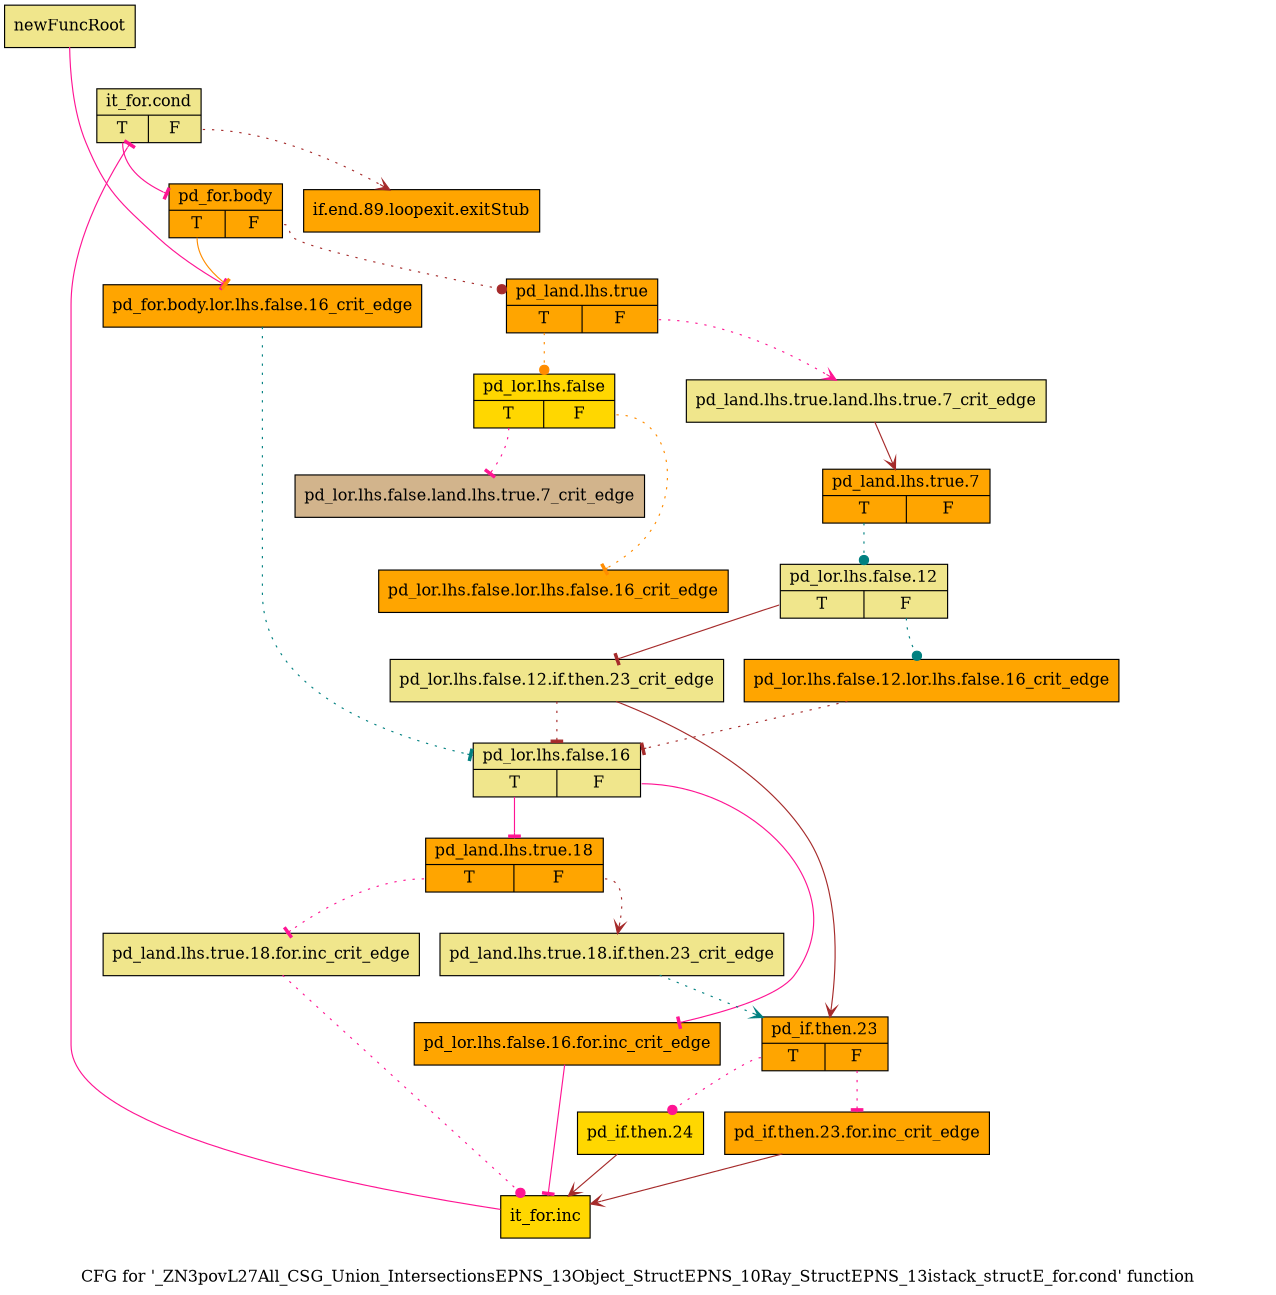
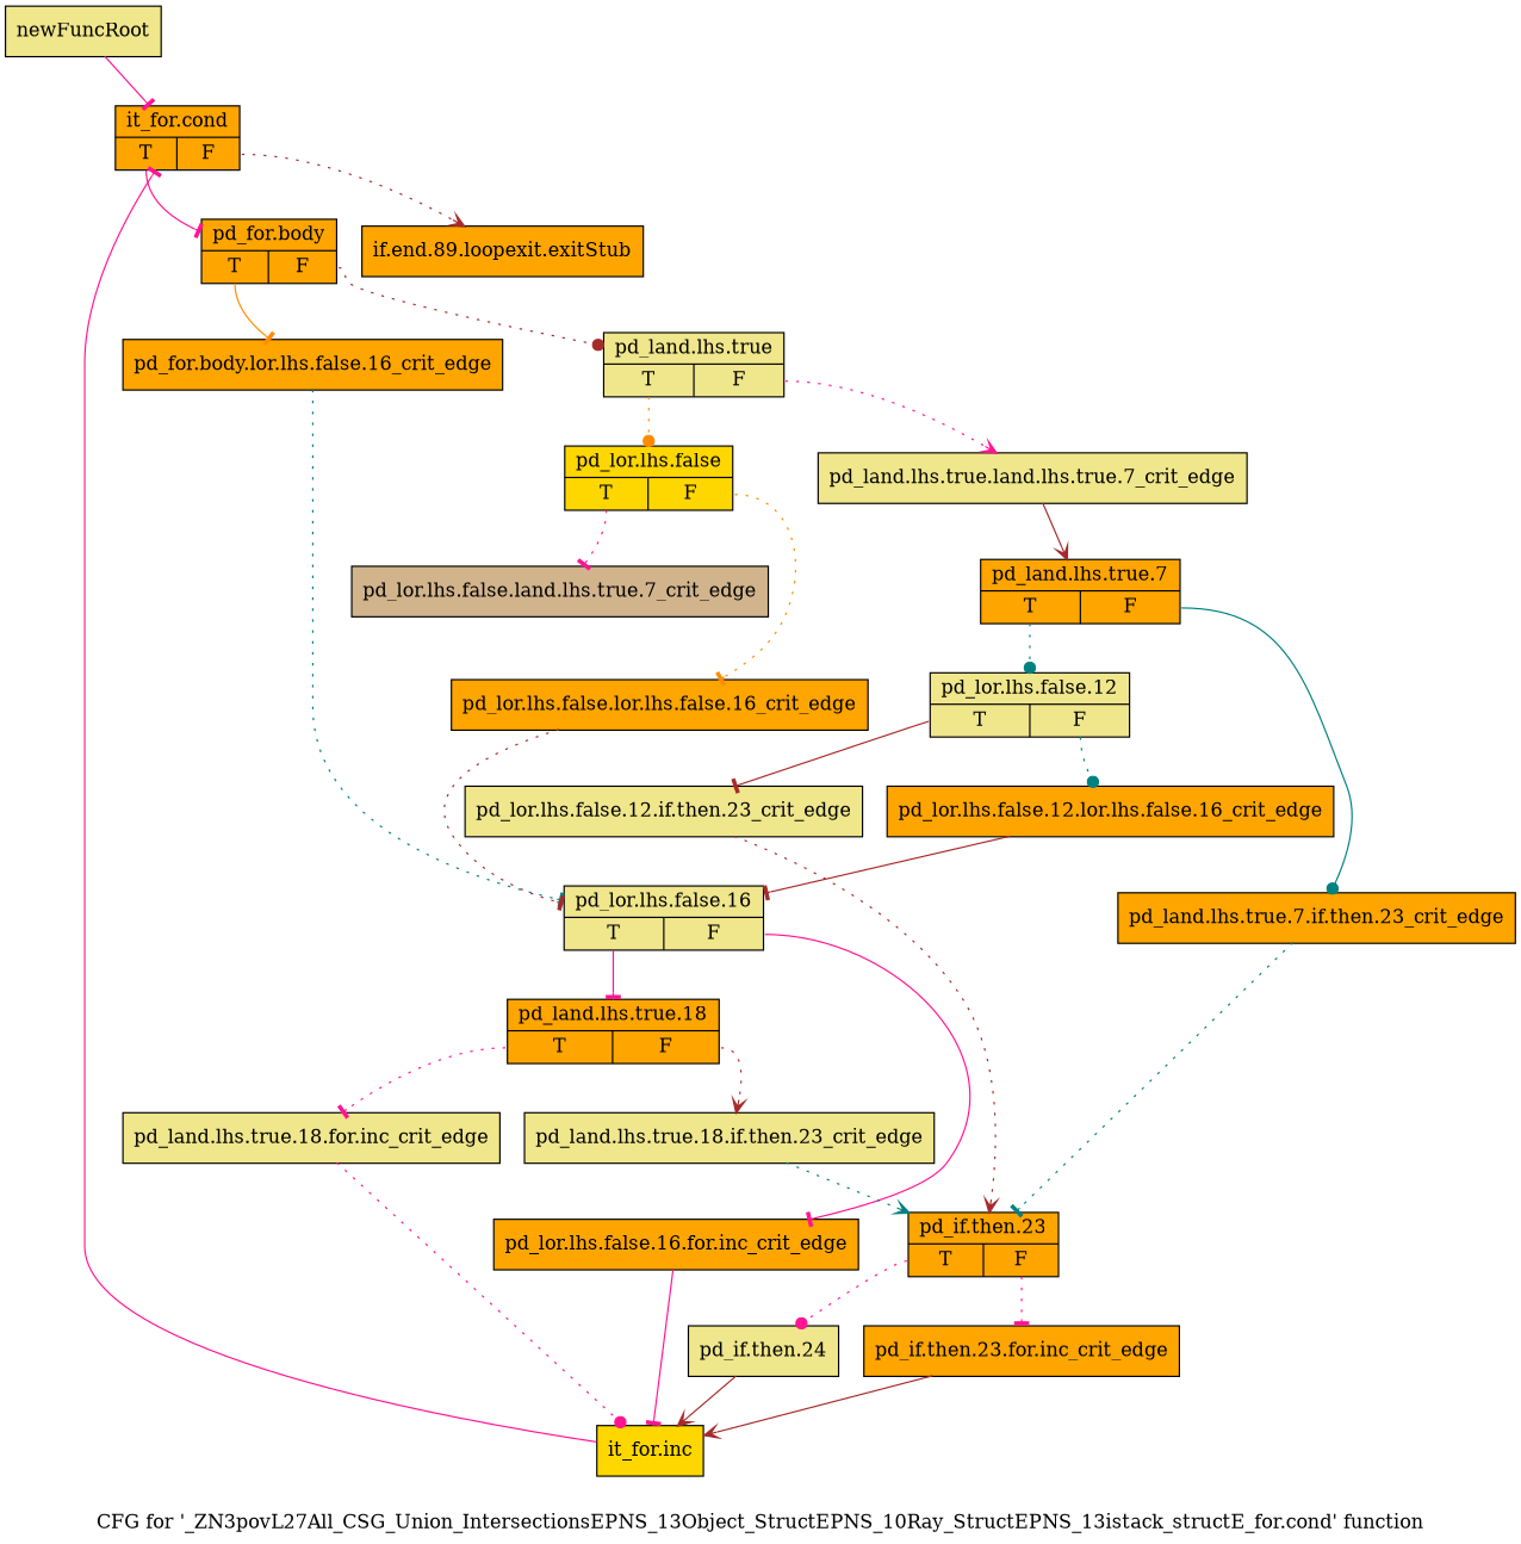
  digraph {
    label="CFG for '_ZN3povL27All_CSG_Union_IntersectionsEPNS_13Object_StructEPNS_10Ray_StructEPNS_13istack_structE_for.cond' function"
    node [fillcolor=orange shape=record style=filled]
    edge [arrowhead=tee color=deeppink style=dotted]
    n1 [fillcolor=khaki label="{newFuncRoot}"]
-   n2 [fillcolor=khaki label="{it_for.cond|{<s0>T|<s1>F}}"]
+   n2 [label="{it_for.cond|{<s0>T|<s1>F}}"]
    n3 [label="{if.end.89.loopexit.exitStub}"]
    n4 [label="{pd_for.body|{<s0>T|<s1>F}}"]
    n5 [label="{pd_for.body.lor.lhs.false.16_crit_edge}"]
-   n6 [label="{pd_land.lhs.true|{<s0>T|<s1>F}}"]
+   n6 [fillcolor=khaki label="{pd_land.lhs.true|{<s0>T|<s1>F}}"]
    n7 [fillcolor=khaki label="{pd_lor.lhs.false.16|{<s0>T|<s1>F}}"]
    n8 [fillcolor=gold label="{pd_lor.lhs.false|{<s0>T|<s1>F}}"]
    n9 [fillcolor=khaki label="{pd_land.lhs.true.land.lhs.true.7_crit_edge}"]
    n10 [label="{pd_land.lhs.true.18|{<s0>T|<s1>F}}"]
    n11 [label="{pd_lor.lhs.false.16.for.inc_crit_edge}"]
    n12 [fillcolor=tan label="{pd_lor.lhs.false.land.lhs.true.7_crit_edge}"]
    n13 [label="{pd_lor.lhs.false.lor.lhs.false.16_crit_edge}"]
    n14 [label="{pd_land.lhs.true.7|{<s0>T|<s1>F}}"]
    n15 [fillcolor=khaki label="{pd_lor.lhs.false.12|{<s0>T|<s1>F}}"]
+   n16 [label="{pd_land.lhs.true.7.if.then.23_crit_edge}"]
    n17 [fillcolor=khaki label="{pd_lor.lhs.false.12.if.then.23_crit_edge}"]
    n18 [label="{pd_lor.lhs.false.12.lor.lhs.false.16_crit_edge}"]
    n19 [label="{pd_if.then.23|{<s0>T|<s1>F}}"]
    n20 [fillcolor=khaki label="{pd_land.lhs.true.18.for.inc_crit_edge}"]
    n21 [fillcolor=khaki label="{pd_land.lhs.true.18.if.then.23_crit_edge}"]
    n22 [fillcolor=gold label="{it_for.inc}"]
-   n23 [fillcolor=gold label="{pd_if.then.24}"]
+   n23 [fillcolor=khaki label="{pd_if.then.24}"]
    n24 [label="{pd_if.then.23.for.inc_crit_edge}"]
-   n1 -> n5 [style=solid]
+   n1 -> n2 [style=solid]
    n2 -> n3 [arrowhead=vee color=brown tailport=s1]
    n2 -> n4 [style=solid tailport=s0]
    n4 -> n5 [color=darkorange style=solid tailport=s0]
    n4 -> n6 [arrowhead=dot color=brown tailport=s1]
    n5 -> n7 [color=teal]
    n6 -> n8 [arrowhead=dot color=darkorange tailport=s0]
    n6 -> n9 [arrowhead=vee tailport=s1]
    n7 -> n10 [style=solid tailport=s0]
    n7 -> n11 [style=solid tailport=s1]
    n8 -> n12 [tailport=s0]
    n8 -> n13 [color=darkorange tailport=s1]
    n9 -> n14 [arrowhead=vee color=brown style=solid]
    n10 -> n20 [tailport=s0]
    n10 -> n21 [arrowhead=vee color=brown tailport=s1]
    n11 -> n22 [style=solid]
-   n17 -> n7 [color=brown]
+   n13 -> n7 [color=brown]
    n14 -> n15 [arrowhead=dot color=teal tailport=s0]
+   n14 -> n16 [arrowhead=dot color=teal style=solid tailport=s1]
    n15 -> n17 [color=brown style=solid tailport=s0]
    n15 -> n18 [arrowhead=dot color=teal tailport=s1]
-   n17 -> n19 [arrowhead=vee color=brown style=solid]
-   n18 -> n7 [color=brown]
+   n16 -> n19 [color=teal]
+   n17 -> n19 [arrowhead=vee color=brown]
+   n18 -> n7 [color=brown style=solid]
    n19 -> n23 [arrowhead=dot tailport=s0]
    n19 -> n24 [tailport=s1]
    n20 -> n22 [arrowhead=dot]
    n21 -> n19 [arrowhead=vee color=teal]
    n22 -> n2 [style=solid]
    n23 -> n22 [arrowhead=vee color=brown style=solid]
    n24 -> n22 [arrowhead=vee color=brown style=solid]
  }
